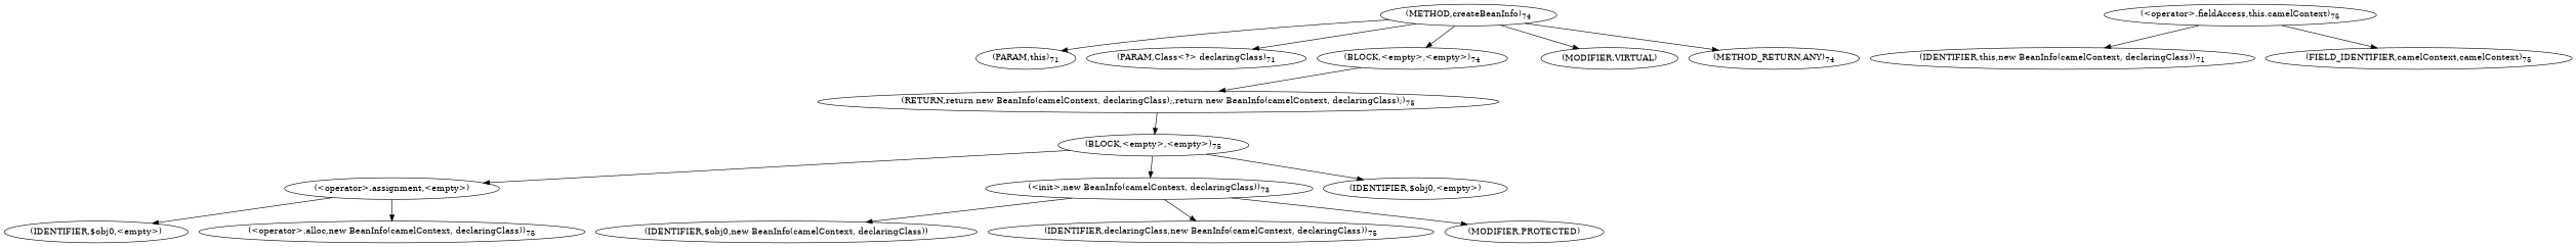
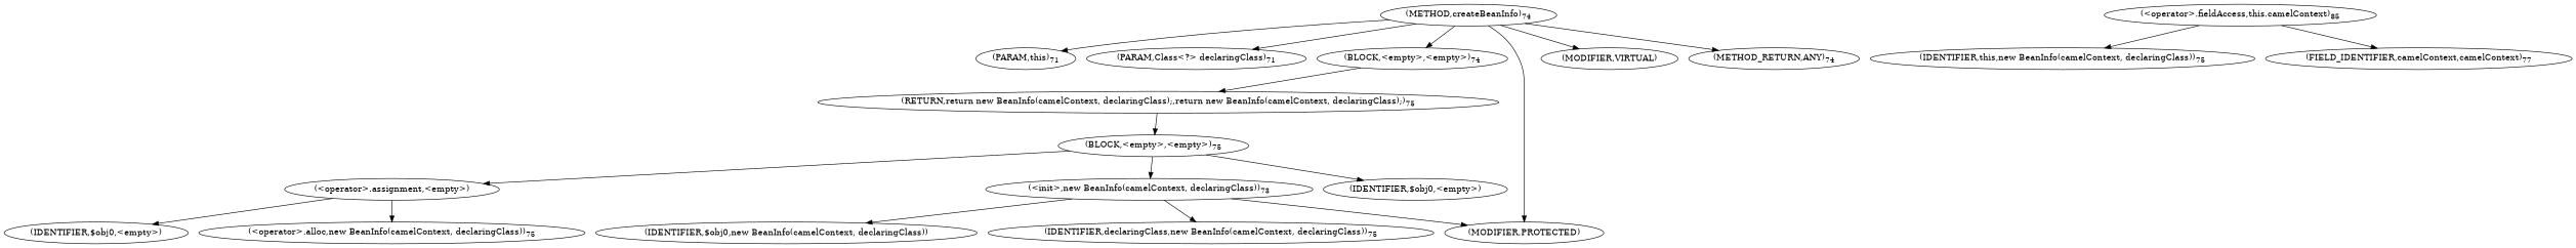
  digraph {
    n1 [label=<(METHOD,createBeanInfo)<SUB>74</SUB>>]
    n2 [label=<(PARAM,this)<SUB>71</SUB>>]
    n3 [label=<(PARAM,Class&lt;?&gt; declaringClass)<SUB>71</SUB>>]
    n4 [label=<(BLOCK,&lt;empty&gt;,&lt;empty&gt;)<SUB>74</SUB>>]
    n5 [label=<(MODIFIER,PROTECTED)>]
    n6 [label=<(MODIFIER,VIRTUAL)>]
    n7 [label=<(METHOD_RETURN,ANY)<SUB>74</SUB>>]
    n8 [label=<(RETURN,return new BeanInfo(camelContext, declaringClass);,return new BeanInfo(camelContext, declaringClass);)<SUB>75</SUB>>]
    n9 [label=<(BLOCK,&lt;empty&gt;,&lt;empty&gt;)<SUB>75</SUB>>]
    n10 [label=<(&lt;operator&gt;.assignment,&lt;empty&gt;)>]
    n11 [label=<(&lt;init&gt;,new BeanInfo(camelContext, declaringClass))<SUB>73</SUB>>]
    n12 [label=<(IDENTIFIER,$obj0,&lt;empty&gt;)>]
    n13 [label=<(IDENTIFIER,$obj0,&lt;empty&gt;)>]
    n14 [label=<(&lt;operator&gt;.alloc,new BeanInfo(camelContext, declaringClass))<SUB>75</SUB>>]
    n15 [label=<(IDENTIFIER,$obj0,new BeanInfo(camelContext, declaringClass))>]
    n16 [label=<(IDENTIFIER,declaringClass,new BeanInfo(camelContext, declaringClass))<SUB>75</SUB>>]
-   n17 [label=<(&lt;operator&gt;.fieldAccess,this.camelContext)<SUB>75</SUB>>]
-   n18 [label=<(IDENTIFIER,this,new BeanInfo(camelContext, declaringClass))<SUB>71</SUB>>]
-   n19 [label=<(FIELD_IDENTIFIER,camelContext,camelContext)<SUB>75</SUB>>]
+   n17 [label=<(&lt;operator&gt;.fieldAccess,this.camelContext)<SUB>85</SUB>>]
+   n18 [label=<(IDENTIFIER,this,new BeanInfo(camelContext, declaringClass))<SUB>75</SUB>>]
+   n19 [label=<(FIELD_IDENTIFIER,camelContext,camelContext)<SUB>77</SUB>>]
    n1 -> n2
    n1 -> n3
    n1 -> n4
+   n1 -> n5
    n1 -> n6
    n1 -> n7
    n4 -> n8
    n8 -> n9
    n9 -> n10
    n9 -> n11
    n9 -> n12
    n10 -> n13
    n10 -> n14
    n11 -> n5
    n11 -> n15
    n11 -> n16
    n17 -> n18
    n17 -> n19
  }
